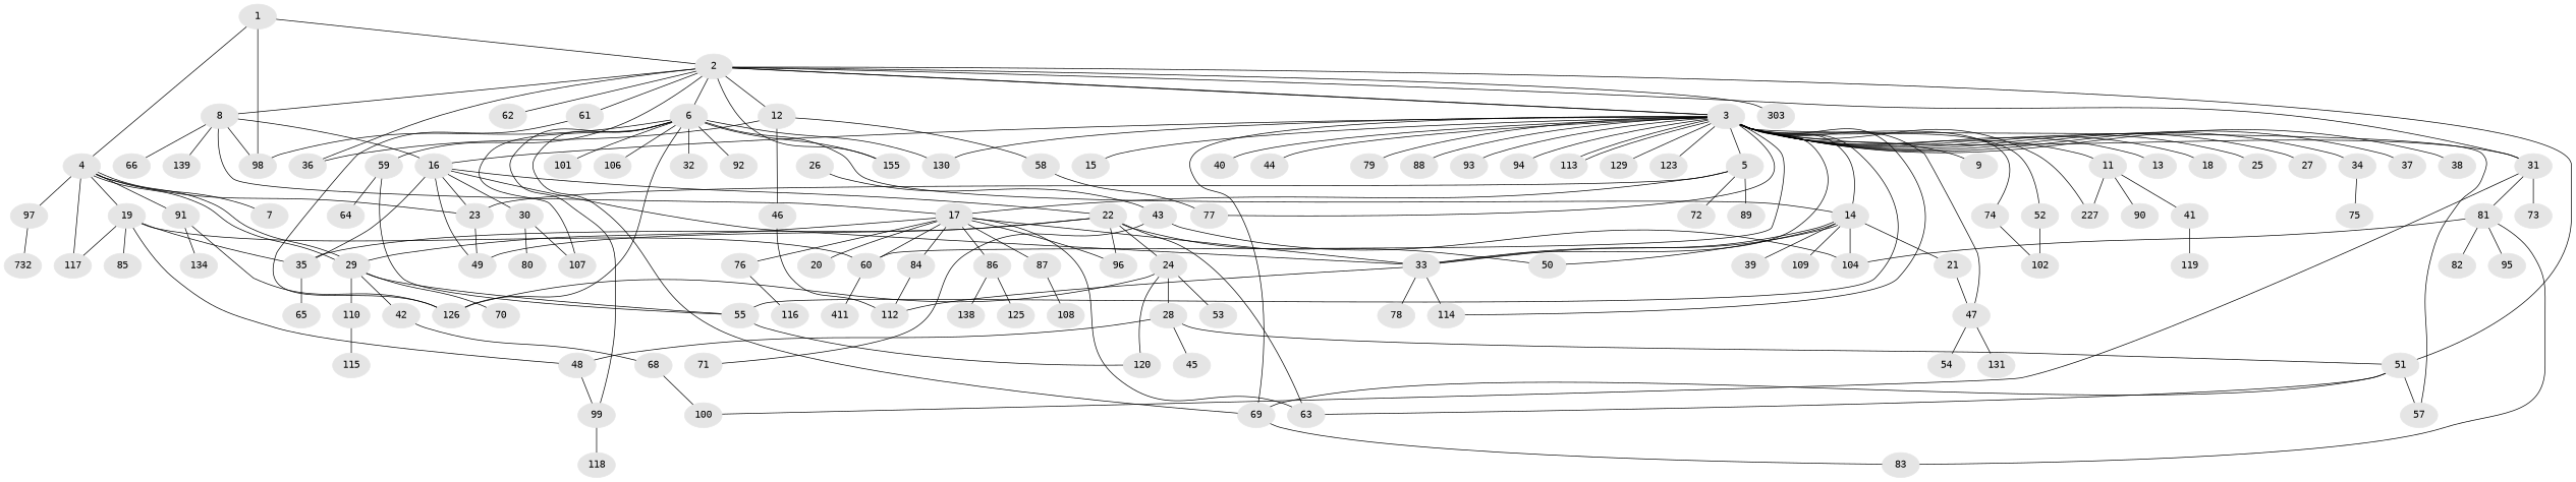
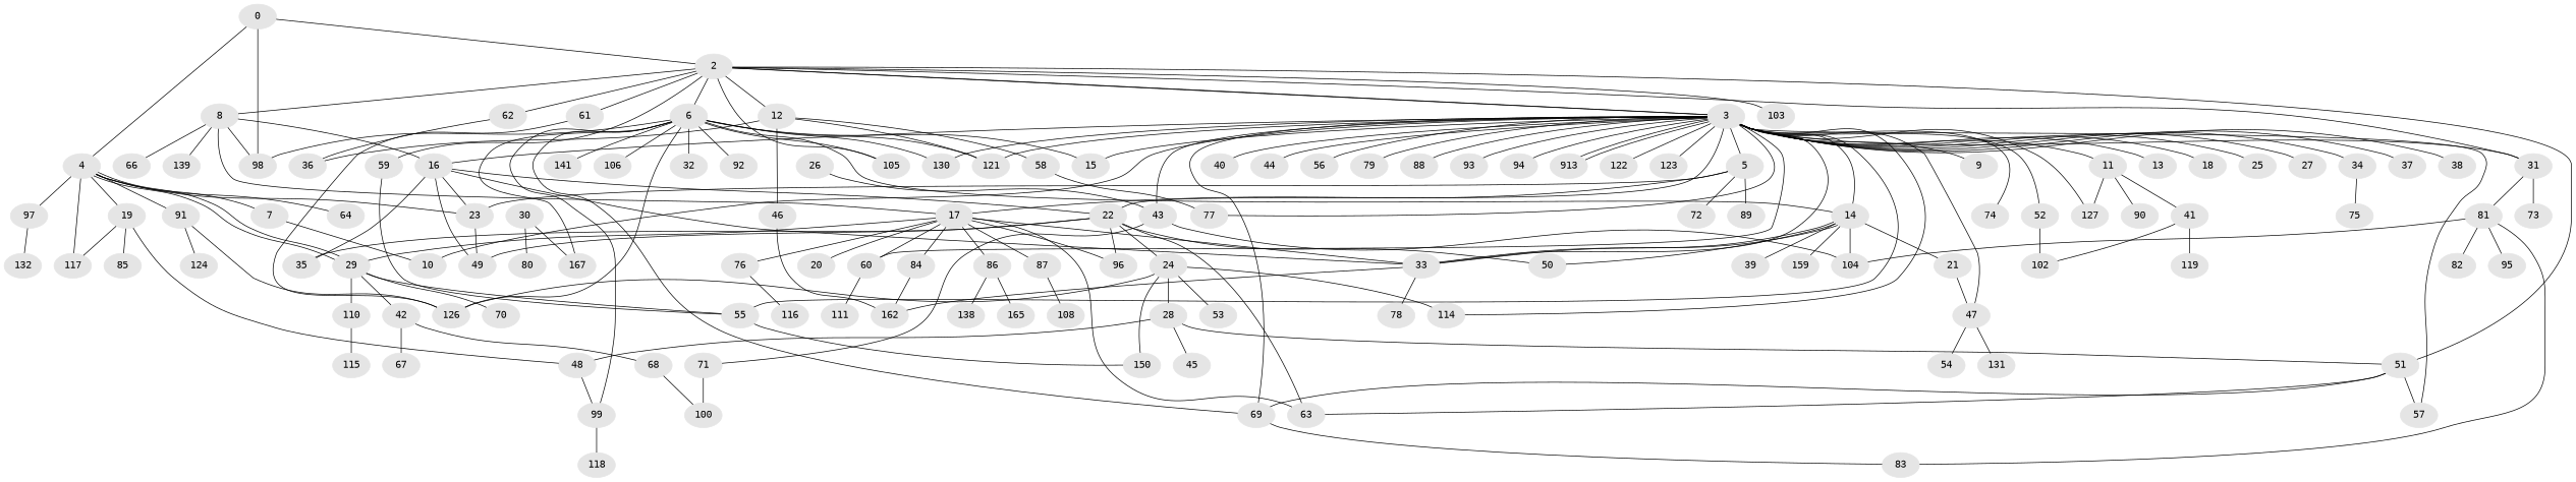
  graph {
    fontname="DejaVu Sans Mono"
    node [color=gray90 fontname="DejaVu Sans Mono" style=filled]
    edge [fontname="DejaVu Sans Mono"]
-   1
+   1 [label=0]
    2
    4
    98
    3
    6
    8
    12
    31
    36
    51
    59
    61
    62
-   103 [label=303]
-   105 [label=155]
+   103
+   105
    7
    19
    23
    29
    64
    91
    97
    117
    5
    9
+   10
    11
    13
    14
    15
    16
    18
    22
    25
    27
    33
    34
    37
    38
    40
    43
    44
    47
    52
    55
+   56
    57
    60
    69
    74
    77
    79
    88
    93
    94
-   113
+   113 [label=913]
    114
-   122 [label=129]
+   121
+   122
    123
-   127 [label=227]
+   127
    130
    32
    92
    99
-   101
+   101 [label=141]
    106
-   107
+   107 [label=167]
    126
    17
    66
    n73 [label=139]
    46
    58
    73
    81
    100
    63
    72
    89
    41
    90
    21
    39
    50
    104
-   109
+   109 [label=159]
    30
    35
    49
    96
    24
    78
-   112
+   112 [label=162]
    75
    71
    54
    131
    102
-   120
-   111 [label=411]
+   120 [label=150]
+   111
    83
    48
    85
    42
    70
    110
-   124 [label=134]
-   132 [label=732]
+   124
+   132
    20
    76
    84
    86
    87
    118
    119
    26
    80
-   65
    116
-   125
+   125 [label=165]
    n123 [label=138]
    108
    28
    53
    45
+   67
    68
    115
    82
    95
    1 -- 2
    1 -- 4
    1 -- 98
    2 -- 3
    2 -- 3
    2 -- 6
    2 -- 8
    2 -- 12
    2 -- 31
-   2 -- 36
+   62 -- 36
    2 -- 51
    2 -- 59
    2 -- 61
    2 -- 62
    2 -- 103
    2 -- 105
    4 -- 7
    4 -- 19
    4 -- 23
    4 -- 29
    4 -- 29
-   59 -- 64
+   4 -- 64
    4 -- 91
    4 -- 97
    4 -- 117
    3 -- 31
    3 -- 5
    3 -- 9
+   3 -- 10
    3 -- 11
    3 -- 13
    3 -- 14
    3 -- 15
    3 -- 16
    3 -- 18
+   3 -- 22
    3 -- 25
    3 -- 27
    3 -- 33
    3 -- 34
    3 -- 37
    3 -- 38
    3 -- 40
+   3 -- 43
    3 -- 44
    3 -- 47
    3 -- 52
    3 -- 55
+   3 -- 56
    3 -- 57
    3 -- 60
    3 -- 69
    3 -- 74
    3 -- 77
    3 -- 79
    3 -- 88
    3 -- 93
    3 -- 94
    3 -- 113
    3 -- 113
    3 -- 114
+   3 -- 121
    3 -- 122
    3 -- 123
    3 -- 127
    3 -- 130
    6 -- 98
    6 -- 105
    6 -- 14
+   6 -- 15
    6 -- 69
+   6 -- 121
    6 -- 130
    6 -- 32
    6 -- 92
    6 -- 99
    6 -- 101
    6 -- 106
    6 -- 107
    6 -- 126
    8 -- 98
    8 -- 16
    8 -- 17
    8 -- 66
    8 -- n73
    12 -- 36
+   12 -- 121
    12 -- 46
    12 -- 58
    31 -- 73
    31 -- 81
-   31 -- 100
+   71 -- 100
    51 -- 57
    51 -- 69
    51 -- 63
    59 -- 55
    61 -- 126
+   7 -- 10
    19 -- 117
-   19 -- 60
-   19 -- 35
    19 -- 48
    19 -- 85
    23 -- 49
    29 -- 55
    29 -- 42
    29 -- 70
    29 -- 110
    91 -- 126
    91 -- 124
    97 -- 132
    5 -- 23
    5 -- 17
    5 -- 72
    5 -- 89
    11 -- 127
    11 -- 41
    11 -- 90
    14 -- 33
    14 -- 33
    14 -- 21
    14 -- 39
    14 -- 50
    14 -- 104
    14 -- 109
    16 -- 23
    16 -- 22
    16 -- 33
-   16 -- 30
    16 -- 35
    16 -- 49
    22 -- 63
    22 -- 50
    22 -- 35
    22 -- 49
    22 -- 96
    22 -- 24
-   33 -- 114
+   24 -- 114
    33 -- 78
    33 -- 112
    34 -- 75
    43 -- 104
    43 -- 71
    47 -- 54
    47 -- 131
    52 -- 102
    55 -- 120
    60 -- 111
    69 -- 83
-   74 -- 102
+   41 -- 102
    99 -- 118
    17 -- 29
    17 -- 33
    17 -- 60
    17 -- 63
    17 -- 96
    17 -- 20
    17 -- 76
    17 -- 84
    17 -- 86
    17 -- 87
    46 -- 112
    58 -- 77
    81 -- 104
    81 -- 83
    81 -- 82
    81 -- 95
    41 -- 119
    21 -- 47
    30 -- 107
    30 -- 80
-   35 -- 65
    24 -- 126
    24 -- 120
    24 -- 28
    24 -- 53
    48 -- 99
+   42 -- 67
    42 -- 68
    110 -- 115
    76 -- 116
    84 -- 112
    86 -- 125
    86 -- n123
    87 -- 108
    26 -- 43
    28 -- 51
    28 -- 48
    28 -- 45
    68 -- 100
  }
